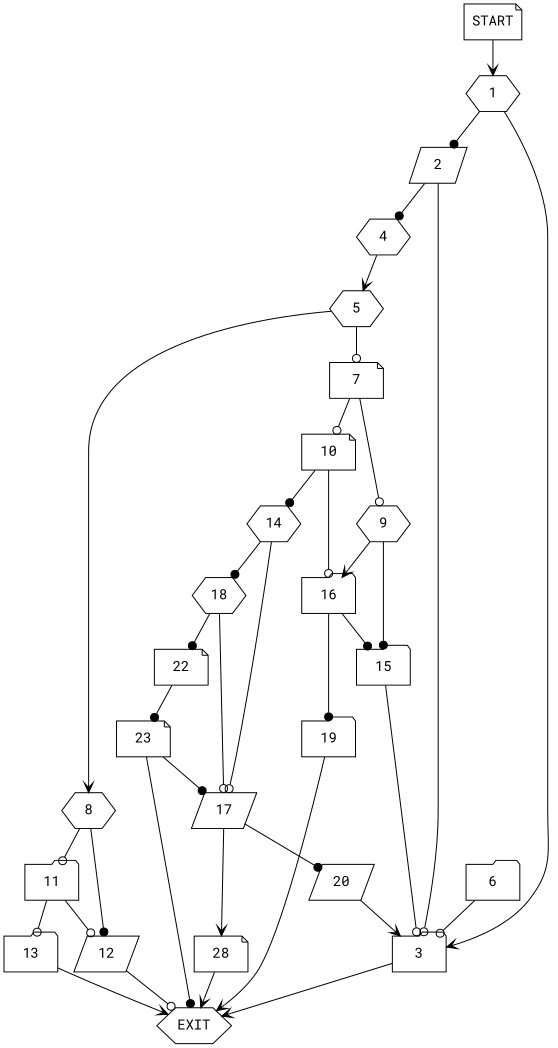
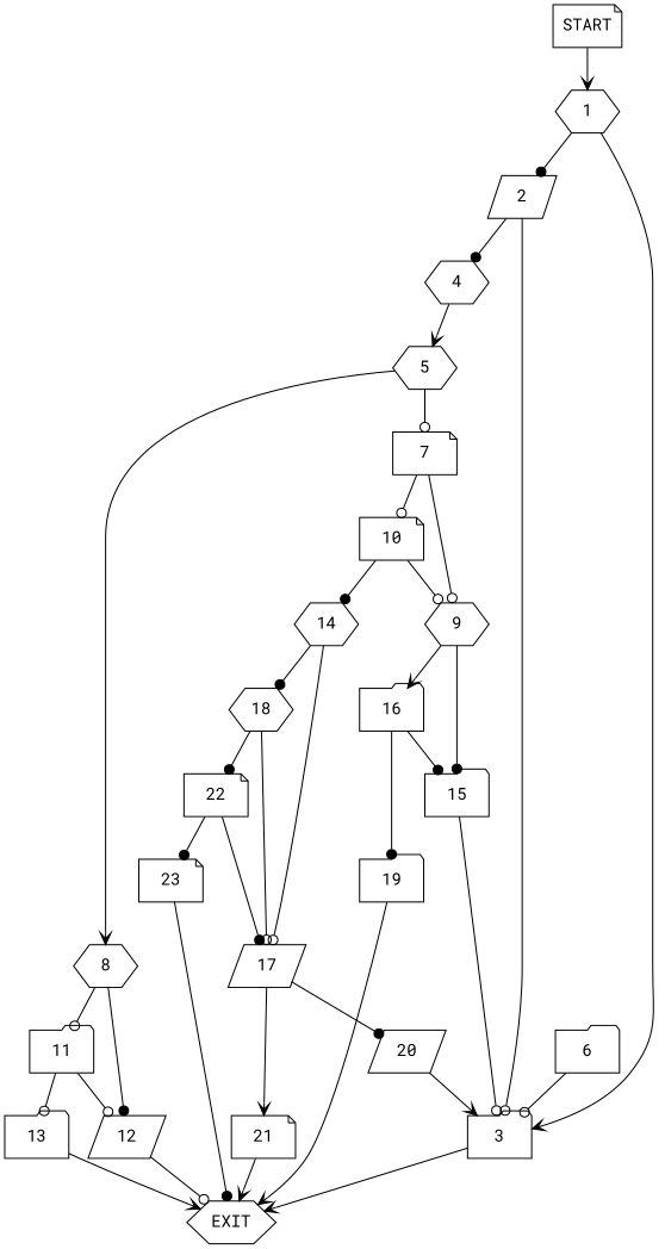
  digraph {
    fontname="Roboto Mono"
    node [fontname="Roboto Mono" shape=hexagon]
    edge [arrowhead=dot fontname="Roboto Mono"]
    n1 [label=START shape=note]
    1
    2 [shape=parallelogram]
    3 [shape=folder]
    n5 [label=EXIT]
    4
    5
    7 [shape=note]
    8
    6 [shape=folder]
    9
    10 [shape=note]
    11 [shape=folder]
    12 [shape=parallelogram]
    15 [shape=folder]
    16 [shape=folder]
    14
    13 [shape=folder]
    19 [shape=folder]
    17 [shape=parallelogram]
    18
    20 [shape=parallelogram]
-   21 [shape=note label=28]
+   21 [shape=note]
    22 [shape=note]
    23 [shape=note]
    n1 -> 1 [arrowhead=vee]
    1 -> 2
    1 -> 3 [arrowhead=vee]
    2 -> 3 [arrowhead=odot]
    2 -> 4
    3 -> n5 [arrowhead=vee]
    4 -> 5 [arrowhead=vee]
    5 -> 7 [arrowhead=odot]
    5 -> 8 [arrowhead=vee]
    7 -> 9 [arrowhead=odot]
    7 -> 10 [arrowhead=odot]
    8 -> 11 [arrowhead=odot]
    8 -> 12
    6 -> 3 [arrowhead=odot]
    9 -> 15
    9 -> 16 [arrowhead=vee]
-   10 -> 16 [arrowhead=odot]
+   10 -> 9 [arrowhead=odot]
    10 -> 14
    11 -> 12 [arrowhead=odot]
    11 -> 13 [arrowhead=odot]
    12 -> n5 [arrowhead=odot]
    15 -> 3 [arrowhead=odot]
    16 -> 15
    16 -> 19
    14 -> 17 [arrowhead=odot]
    14 -> 18
    13 -> n5 [arrowhead=vee]
    19 -> n5 [arrowhead=vee]
    17 -> 20
    17 -> 21 [arrowhead=vee]
    18 -> 17 [arrowhead=odot]
    18 -> 22
    20 -> 3 [arrowhead=vee]
    21 -> n5 [arrowhead=vee]
-   23 -> 17
+   22 -> 17
    22 -> 23
    23 -> n5
  }
